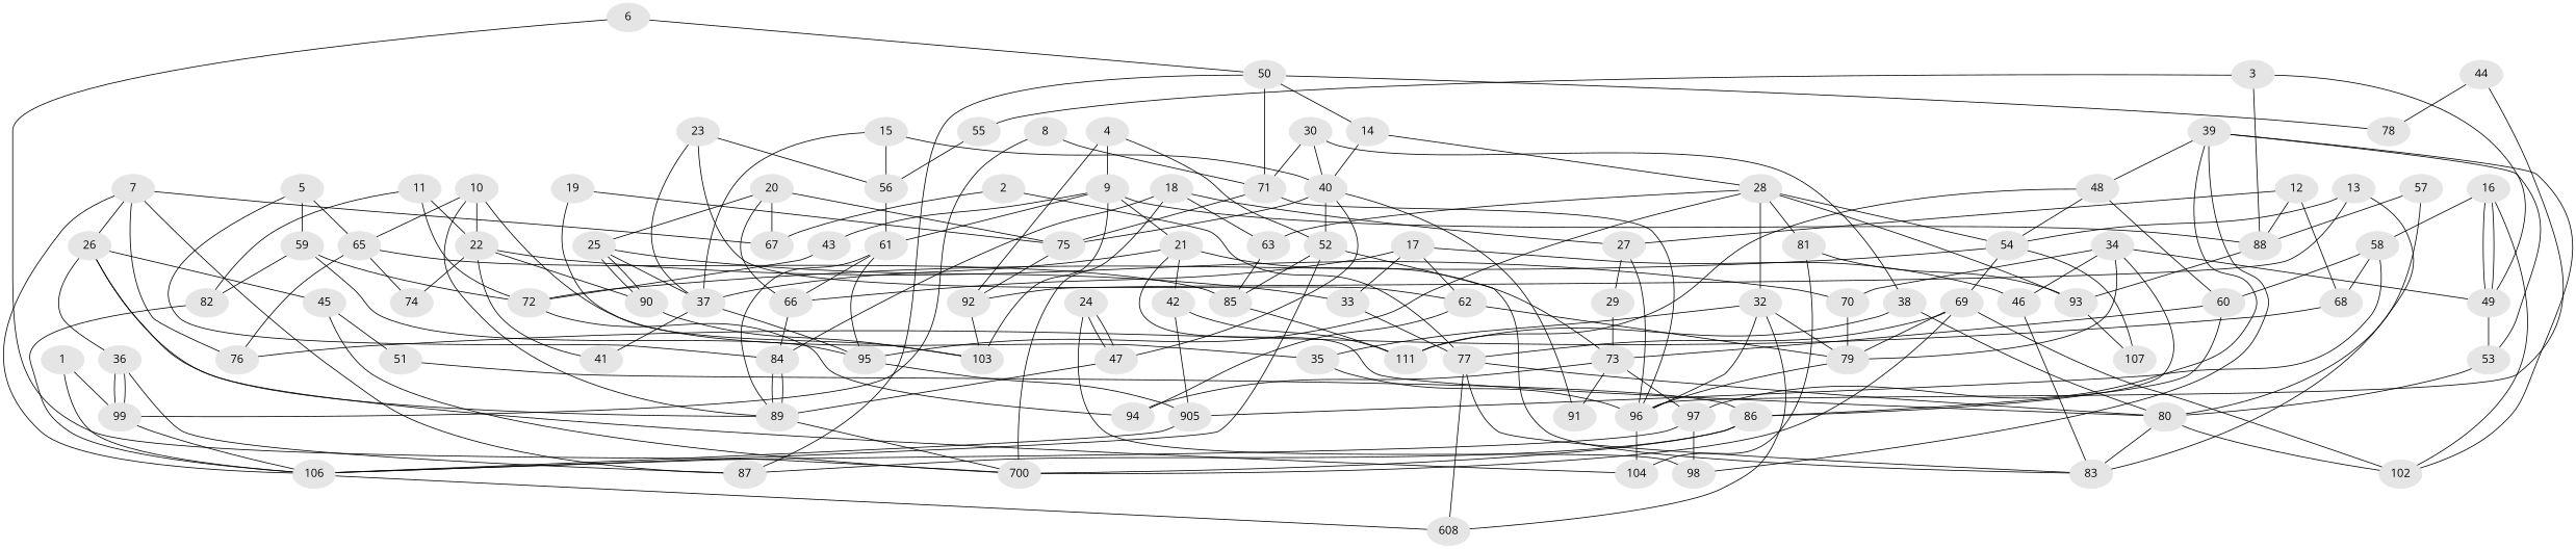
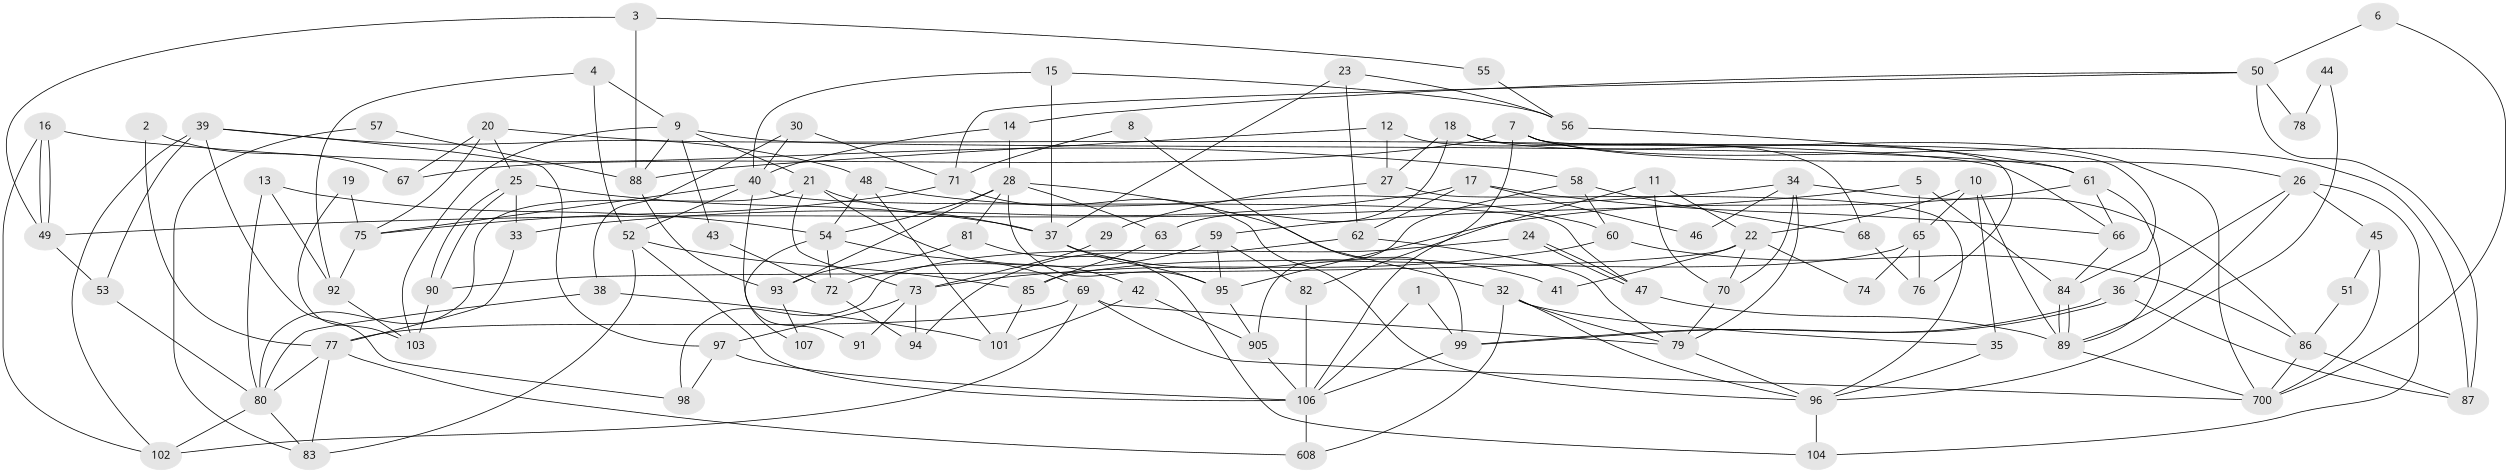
  graph {
    fontname="Open Sans"
    node [color=gray90 fontname="Open Sans" style=filled]
    edge [fontname="Open Sans"]
    1
    99
    106
    n4 [label=608]
    2
    67
    77
    80
    83
    3
    49
    55
    88
    53
    56
    93
    4
    9
    52
    92
    21
    43
    61
    103
    85
    5
    59
    65
    84
    82
    95
    72
    76
    74
    89
    6
    50
    n38 [label=700]
    14
    28
    40
    87
    71
    78
    7
    26
    36
    45
    104
    8
    75
    96
    37
    42
    73
    66
    10
    22
    35
    70
    41
    90
    11
    79
    12
    27
    68
    29
    13
    54
    69
    107
    102
    63
    32
    81
    47
    91
    15
    16
    58
    n82 [label=905]
    60
    17
    33
    46
    62
    94
    18
    19
    20
    25
-   101 [label=111]
+   101
    97
    23
    24
    98
    51
    30
    38
    34
    86
    39
    48
    44
    57
    1 -- 99
    1 -- 106
    99 -- 106
    106 -- n4
    2 -- 67
    2 -- 77
    77 -- n4
    77 -- 80
    77 -- 83
    80 -- 83
    80 -- 102
    3 -- 49
    3 -- 55
    3 -- 88
    49 -- 53
    55 -- 56
    88 -- 93
    53 -- 80
    56 -- 61
    93 -- 107
    4 -- 9
    4 -- 52
    4 -- 92
    9 -- 88
    9 -- 21
    9 -- 43
    9 -- 61
    9 -- 103
    52 -- 106
    52 -- 83
    52 -- 85
    92 -- 103
    21 -- 80
    21 -- 37
    21 -- 42
    21 -- 73
    43 -- 72
    61 -- 95
    61 -- 89
    61 -- 66
    85 -- 101
    5 -- 59
    5 -- 65
    5 -- 84
    59 -- 82
    59 -- 95
    59 -- 72
    65 -- 85
    65 -- 76
    65 -- 74
    84 -- 89
    84 -- 89
    82 -- 106
    95 -- n82
    72 -- 94
    89 -- n38
    6 -- 50
    6 -- n38
    50 -- 14
    50 -- 87
    50 -- 71
    50 -- 78
    14 -- 28
    14 -- 40
    28 -- 93
    28 -- 95
    28 -- 54
    28 -- 63
    28 -- 32
    28 -- 81
    40 -- 52
    40 -- 75
    40 -- 47
    40 -- 91
    71 -- 75
    71 -- 96
    7 -- 106
    7 -- 67
    7 -- 76
    7 -- 87
    7 -- 26
    26 -- 89
    26 -- 36
    26 -- 45
    26 -- 104
    36 -- 99
    36 -- 99
    36 -- 87
    45 -- n38
    45 -- 51
    8 -- 99
    8 -- 71
    75 -- 92
    96 -- 104
    37 -- 95
    37 -- 41
    42 -- n82
    42 -- 101
    73 -- 91
    73 -- 94
    73 -- 97
    66 -- 84
    10 -- 65
    10 -- 89
    10 -- 22
    10 -- 35
    22 -- 74
    22 -- 70
    22 -- 41
    22 -- 90
    35 -- 96
    70 -- 79
    90 -- 103
    11 -- 82
    11 -- 22
-   11 -- 72
+   11 -- 70
    79 -- 96
    12 -- 88
    12 -- 27
    12 -- 68
    27 -- 96
    27 -- 29
    68 -- 76
    29 -- 73
    13 -- 80
    13 -- 92
    13 -- 54
    54 -- 72
    54 -- 69
    54 -- 107
    69 -- 77
    69 -- n38
    69 -- 79
    69 -- 102
    63 -- 85
    32 -- n4
    32 -- 96
    32 -- 35
    32 -- 79
    81 -- 93
    81 -- 104
    47 -- 89
    15 -- 56
    15 -- 40
    15 -- 37
    16 -- 49
    16 -- 49
    16 -- 102
    16 -- 58
    58 -- 68
    58 -- n82
    58 -- 60
    n82 -- 106
    60 -- 73
    60 -- 86
    17 -- 66
    17 -- 33
    17 -- 46
    17 -- 62
    33 -- 77
-   46 -- 83
    62 -- 79
    62 -- 94
    18 -- 84
    18 -- n38
    18 -- 27
    18 -- 63
    19 -- 103
    19 -- 75
    20 -- 67
    20 -- 75
    20 -- 66
    20 -- 25
    25 -- 37
    25 -- 90
    25 -- 90
    25 -- 33
    97 -- 106
    97 -- 98
    23 -- 56
    23 -- 37
    23 -- 62
    24 -- 47
    24 -- 47
    24 -- 98
    51 -- 86
    30 -- 40
    30 -- 71
    30 -- 38
    38 -- 80
    38 -- 101
    34 -- 49
    34 -- 70
    34 -- 79
    34 -- 46
    34 -- 86
    86 -- n38
    86 -- 87
    39 -- 53
    39 -- 102
    39 -- 97
    39 -- 98
    39 -- 48
    48 -- 54
    48 -- 60
    48 -- 101
    44 -- 78
    44 -- 96
    57 -- 83
    57 -- 88
  }
